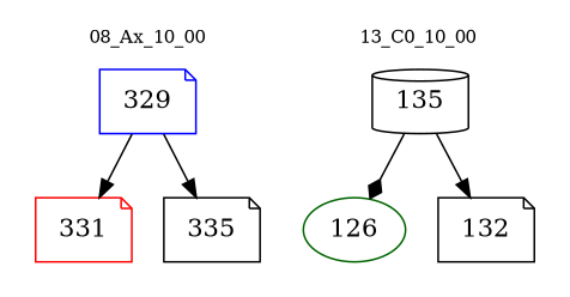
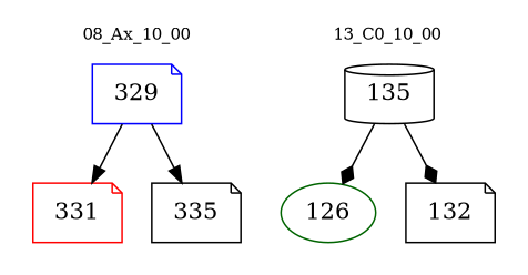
  digraph {
    node [color=black shape=note]
    edge [arrowhead=normal color=black]
    n1 [color=blue label=329]
    n2 [color=red label=331]
    n3 [label=335]
    n4 [label=135 shape=cylinder]
    n5 [color=darkgreen label=126 shape=ellipse]
    n6 [label=132]
    subgraph cluster_1 {
      color=white
      fontsize=10
      label="08_Ax_10_00"
      n1
      n2
      n3
    }
    subgraph cluster_2 {
      color=white
      fontsize=10
      label="13_C0_10_00"
      n4
      n5
      n6
    }
    n1 -> n2
    n1 -> n3
    n4 -> n5 [arrowhead=diamond]
-   n4 -> n6
+   n4 -> n6 [arrowhead=diamond]
  }
